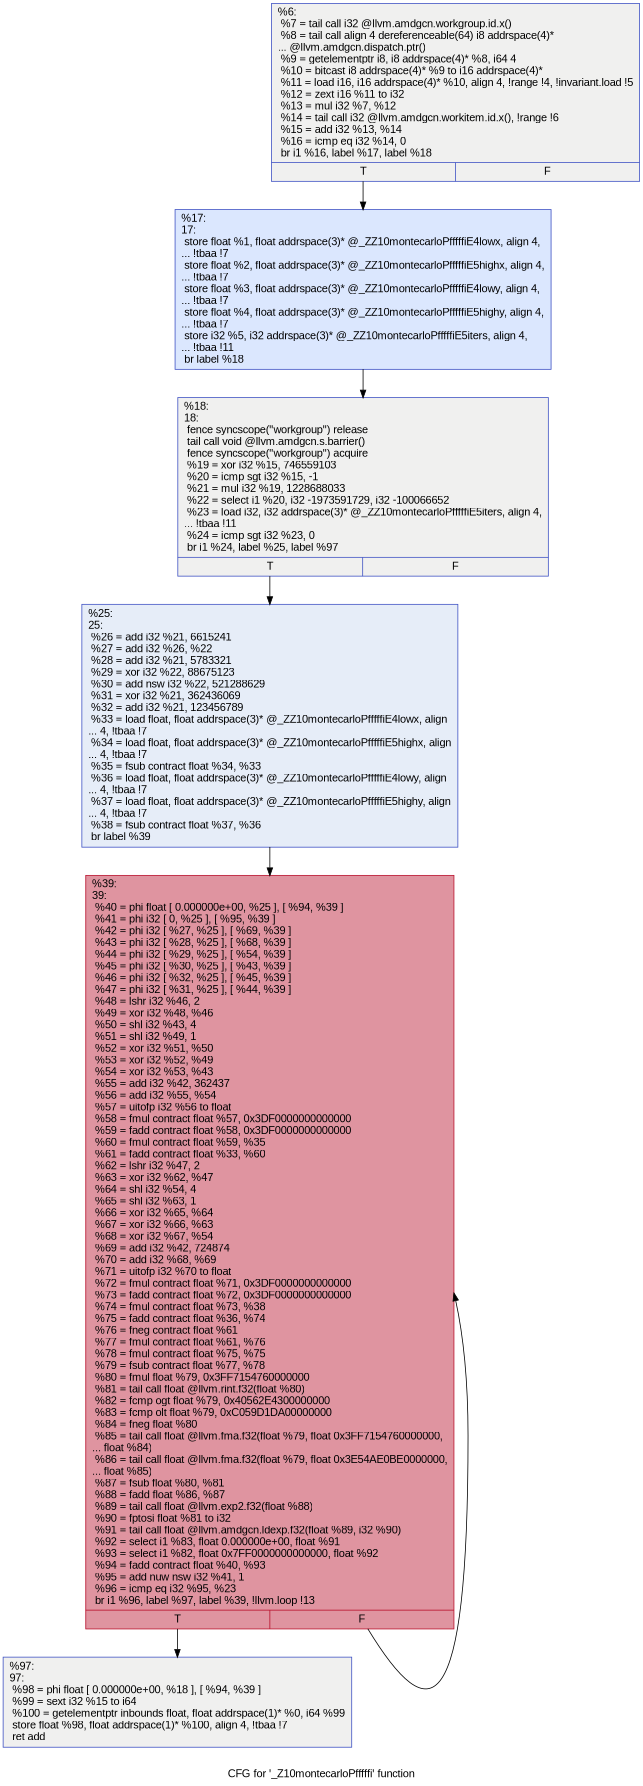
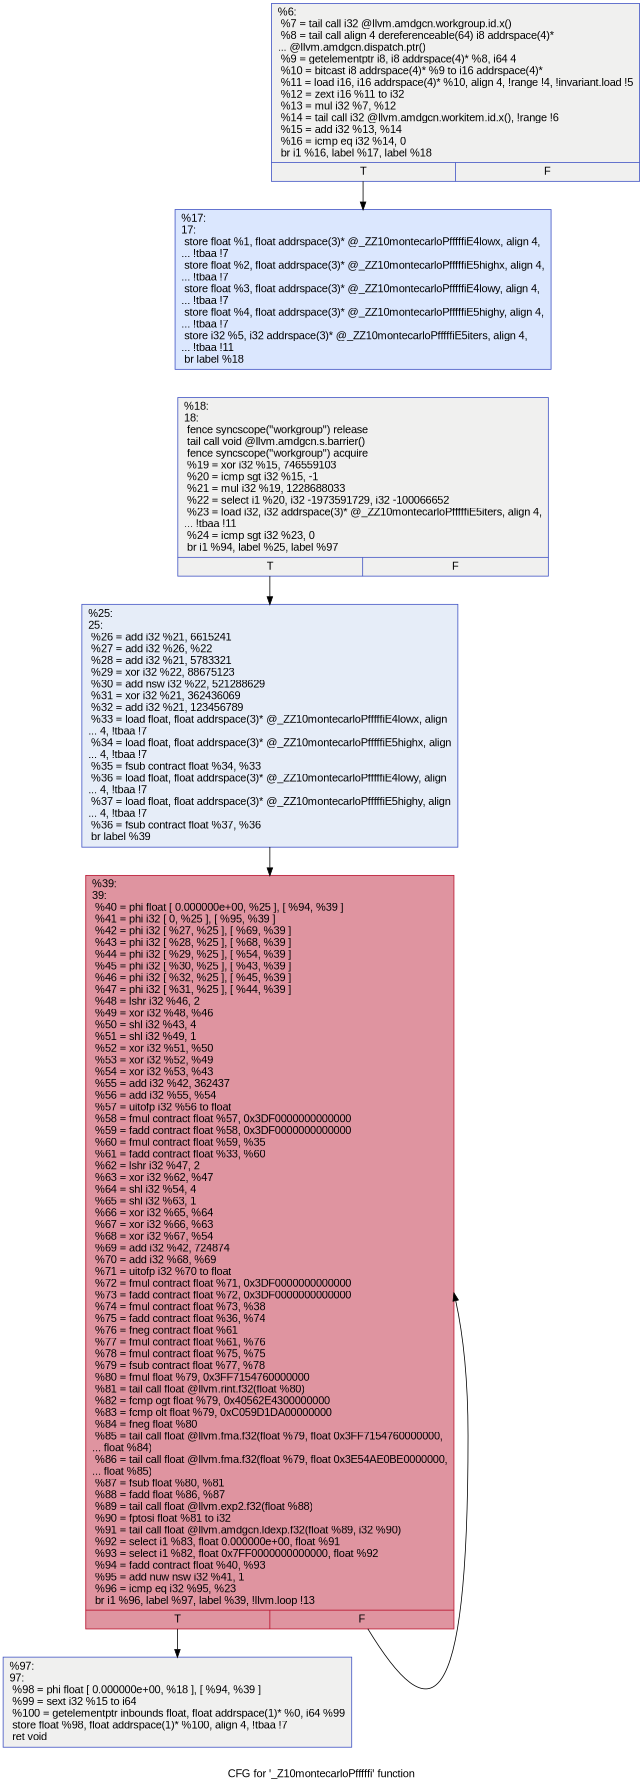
  digraph {
    fontname="Liberation Sans"
    label="CFG for '_Z10montecarloPfffffi' function"
    node [color="#3d50c3ff" fillcolor="#dedcdb70" fontname="Liberation Sans" shape=record style=filled]
    edge [fontname="Liberation Sans" tailport=s0]
    n1 [label="{%6:\l  %7 = tail call i32 @llvm.amdgcn.workgroup.id.x()\l  %8 = tail call align 4 dereferenceable(64) i8 addrspace(4)*\l... @llvm.amdgcn.dispatch.ptr()\l  %9 = getelementptr i8, i8 addrspace(4)* %8, i64 4\l  %10 = bitcast i8 addrspace(4)* %9 to i16 addrspace(4)*\l  %11 = load i16, i16 addrspace(4)* %10, align 4, !range !4, !invariant.load !5\l  %12 = zext i16 %11 to i32\l  %13 = mul i32 %7, %12\l  %14 = tail call i32 @llvm.amdgcn.workitem.id.x(), !range !6\l  %15 = add i32 %13, %14\l  %16 = icmp eq i32 %14, 0\l  br i1 %16, label %17, label %18\l|{<s0>T|<s1>F}}"]
    n2 [fillcolor="#aec9fc70" label="{%17:\l17:                                               \l  store float %1, float addrspace(3)* @_ZZ10montecarloPfffffiE4lowx, align 4,\l... !tbaa !7\l  store float %2, float addrspace(3)* @_ZZ10montecarloPfffffiE5highx, align 4,\l... !tbaa !7\l  store float %3, float addrspace(3)* @_ZZ10montecarloPfffffiE4lowy, align 4,\l... !tbaa !7\l  store float %4, float addrspace(3)* @_ZZ10montecarloPfffffiE5highy, align 4,\l... !tbaa !7\l  store i32 %5, i32 addrspace(3)* @_ZZ10montecarloPfffffiE5iters, align 4,\l... !tbaa !11\l  br label %18\l}"]
-   n3 [label="{%18:\l18:                                               \l  fence syncscope(\"workgroup\") release\l  tail call void @llvm.amdgcn.s.barrier()\l  fence syncscope(\"workgroup\") acquire\l  %19 = xor i32 %15, 746559103\l  %20 = icmp sgt i32 %15, -1\l  %21 = mul i32 %19, 1228688033\l  %22 = select i1 %20, i32 -1973591729, i32 -100066652\l  %23 = load i32, i32 addrspace(3)* @_ZZ10montecarloPfffffiE5iters, align 4,\l... !tbaa !11\l  %24 = icmp sgt i32 %23, 0\l  br i1 %24, label %25, label %97\l|{<s0>T|<s1>F}}"]
-   n4 [fillcolor="#c7d7f070" label="{%25:\l25:                                               \l  %26 = add i32 %21, 6615241\l  %27 = add i32 %26, %22\l  %28 = add i32 %21, 5783321\l  %29 = xor i32 %22, 88675123\l  %30 = add nsw i32 %22, 521288629\l  %31 = xor i32 %21, 362436069\l  %32 = add i32 %21, 123456789\l  %33 = load float, float addrspace(3)* @_ZZ10montecarloPfffffiE4lowx, align\l... 4, !tbaa !7\l  %34 = load float, float addrspace(3)* @_ZZ10montecarloPfffffiE5highx, align\l... 4, !tbaa !7\l  %35 = fsub contract float %34, %33\l  %36 = load float, float addrspace(3)* @_ZZ10montecarloPfffffiE4lowy, align\l... 4, !tbaa !7\l  %37 = load float, float addrspace(3)* @_ZZ10montecarloPfffffiE5highy, align\l... 4, !tbaa !7\l  %38 = fsub contract float %37, %36\l  br label %39\l}"]
+   n3 [label="{%18:\l18:                                               \l  fence syncscope(\"workgroup\") release\l  tail call void @llvm.amdgcn.s.barrier()\l  fence syncscope(\"workgroup\") acquire\l  %19 = xor i32 %15, 746559103\l  %20 = icmp sgt i32 %15, -1\l  %21 = mul i32 %19, 1228688033\l  %22 = select i1 %20, i32 -1973591729, i32 -100066652\l  %23 = load i32, i32 addrspace(3)* @_ZZ10montecarloPfffffiE5iters, align 4,\l... !tbaa !11\l  %24 = icmp sgt i32 %23, 0\l  br i1 %94, label %25, label %97\l|{<s0>T|<s1>F}}"]
+   n4 [fillcolor="#c7d7f070" label="{%25:\l25:                                               \l  %26 = add i32 %21, 6615241\l  %27 = add i32 %26, %22\l  %28 = add i32 %21, 5783321\l  %29 = xor i32 %22, 88675123\l  %30 = add nsw i32 %22, 521288629\l  %31 = xor i32 %21, 362436069\l  %32 = add i32 %21, 123456789\l  %33 = load float, float addrspace(3)* @_ZZ10montecarloPfffffiE4lowx, align\l... 4, !tbaa !7\l  %34 = load float, float addrspace(3)* @_ZZ10montecarloPfffffiE5highx, align\l... 4, !tbaa !7\l  %35 = fsub contract float %34, %33\l  %36 = load float, float addrspace(3)* @_ZZ10montecarloPfffffiE4lowy, align\l... 4, !tbaa !7\l  %37 = load float, float addrspace(3)* @_ZZ10montecarloPfffffiE5highy, align\l... 4, !tbaa !7\l  %36 = fsub contract float %37, %36\l  br label %39\l}"]
    n5 [color="#b70d28ff" fillcolor="#b70d2870" label="{%39:\l39:                                               \l  %40 = phi float [ 0.000000e+00, %25 ], [ %94, %39 ]\l  %41 = phi i32 [ 0, %25 ], [ %95, %39 ]\l  %42 = phi i32 [ %27, %25 ], [ %69, %39 ]\l  %43 = phi i32 [ %28, %25 ], [ %68, %39 ]\l  %44 = phi i32 [ %29, %25 ], [ %54, %39 ]\l  %45 = phi i32 [ %30, %25 ], [ %43, %39 ]\l  %46 = phi i32 [ %32, %25 ], [ %45, %39 ]\l  %47 = phi i32 [ %31, %25 ], [ %44, %39 ]\l  %48 = lshr i32 %46, 2\l  %49 = xor i32 %48, %46\l  %50 = shl i32 %43, 4\l  %51 = shl i32 %49, 1\l  %52 = xor i32 %51, %50\l  %53 = xor i32 %52, %49\l  %54 = xor i32 %53, %43\l  %55 = add i32 %42, 362437\l  %56 = add i32 %55, %54\l  %57 = uitofp i32 %56 to float\l  %58 = fmul contract float %57, 0x3DF0000000000000\l  %59 = fadd contract float %58, 0x3DF0000000000000\l  %60 = fmul contract float %59, %35\l  %61 = fadd contract float %33, %60\l  %62 = lshr i32 %47, 2\l  %63 = xor i32 %62, %47\l  %64 = shl i32 %54, 4\l  %65 = shl i32 %63, 1\l  %66 = xor i32 %65, %64\l  %67 = xor i32 %66, %63\l  %68 = xor i32 %67, %54\l  %69 = add i32 %42, 724874\l  %70 = add i32 %68, %69\l  %71 = uitofp i32 %70 to float\l  %72 = fmul contract float %71, 0x3DF0000000000000\l  %73 = fadd contract float %72, 0x3DF0000000000000\l  %74 = fmul contract float %73, %38\l  %75 = fadd contract float %36, %74\l  %76 = fneg contract float %61\l  %77 = fmul contract float %61, %76\l  %78 = fmul contract float %75, %75\l  %79 = fsub contract float %77, %78\l  %80 = fmul float %79, 0x3FF7154760000000\l  %81 = tail call float @llvm.rint.f32(float %80)\l  %82 = fcmp ogt float %79, 0x40562E4300000000\l  %83 = fcmp olt float %79, 0xC059D1DA00000000\l  %84 = fneg float %80\l  %85 = tail call float @llvm.fma.f32(float %79, float 0x3FF7154760000000,\l... float %84)\l  %86 = tail call float @llvm.fma.f32(float %79, float 0x3E54AE0BE0000000,\l... float %85)\l  %87 = fsub float %80, %81\l  %88 = fadd float %86, %87\l  %89 = tail call float @llvm.exp2.f32(float %88)\l  %90 = fptosi float %81 to i32\l  %91 = tail call float @llvm.amdgcn.ldexp.f32(float %89, i32 %90)\l  %92 = select i1 %83, float 0.000000e+00, float %91\l  %93 = select i1 %82, float 0x7FF0000000000000, float %92\l  %94 = fadd contract float %40, %93\l  %95 = add nuw nsw i32 %41, 1\l  %96 = icmp eq i32 %95, %23\l  br i1 %96, label %97, label %39, !llvm.loop !13\l|{<s0>T|<s1>F}}"]
-   n6 [label="{%97:\l97:                                               \l  %98 = phi float [ 0.000000e+00, %18 ], [ %94, %39 ]\l  %99 = sext i32 %15 to i64\l  %100 = getelementptr inbounds float, float addrspace(1)* %0, i64 %99\l  store float %98, float addrspace(1)* %100, align 4, !tbaa !7\l  ret add\l}"]
+   n6 [label="{%97:\l97:                                               \l  %98 = phi float [ 0.000000e+00, %18 ], [ %94, %39 ]\l  %99 = sext i32 %15 to i64\l  %100 = getelementptr inbounds float, float addrspace(1)* %0, i64 %99\l  store float %98, float addrspace(1)* %100, align 4, !tbaa !7\l  ret void\l}"]
    n1 -> n2
-   n2 -> n3
    n3 -> n4
    n4 -> n5
    n5 -> n5 [tailport=s1]
    n5 -> n6
  }
